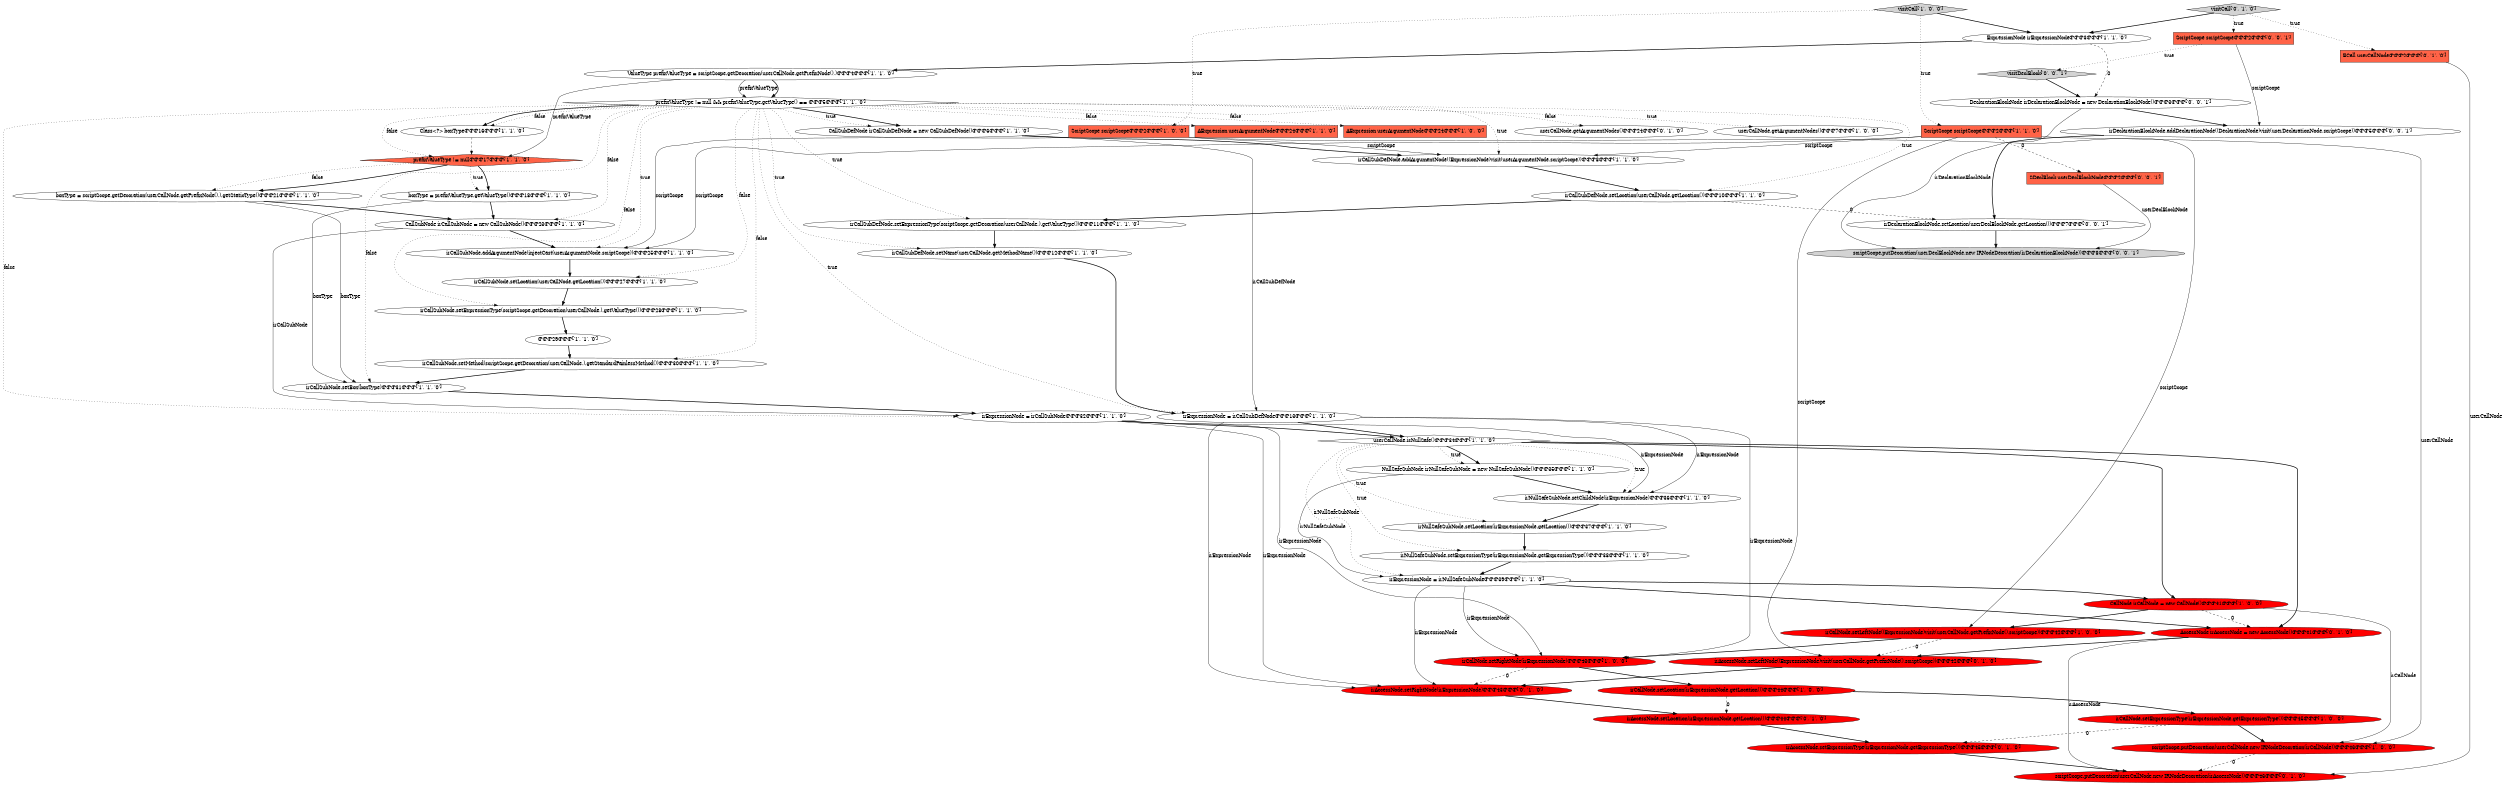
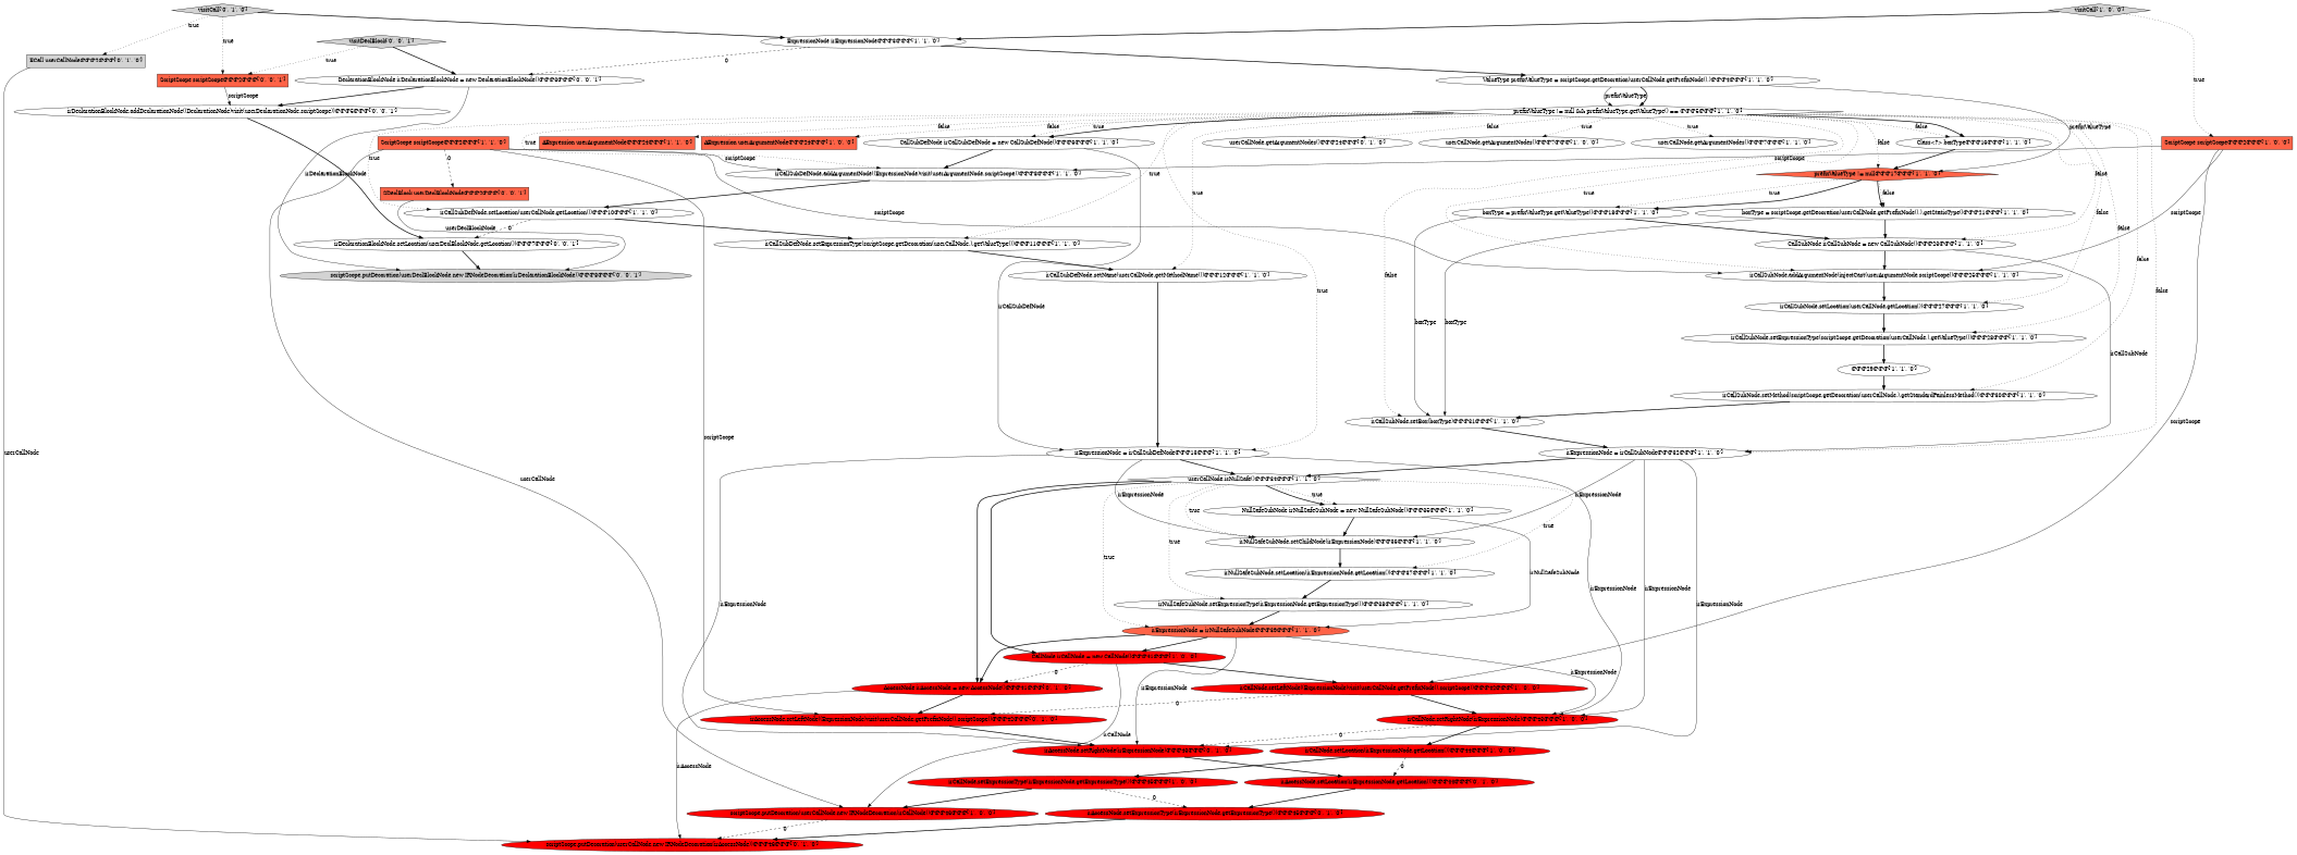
  digraph {
    node [fillcolor=white shape=ellipse style=filled]
    edge [style=bold]
    n1 [label="irNullSafeSubNode.setLocation(irExpressionNode.getLocation())@@@37@@@['1', '1', '0']"]
    n2 [label="irNullSafeSubNode.setExpressionType(irExpressionNode.getExpressionType())@@@38@@@['1', '1', '0']"]
-   n3 [label="irExpressionNode = irNullSafeSubNode@@@39@@@['1', '1', '0']"]
+   n3 [fillcolor=tomato label="irExpressionNode = irNullSafeSubNode@@@39@@@['1', '1', '0']"]
    n4 [label="ExpressionNode irExpressionNode@@@3@@@['1', '1', '0']"]
    n5 [label="ValueType prefixValueType = scriptScope.getDecoration(userCallNode.getPrefixNode(),)@@@4@@@['1', '1', '0']"]
    n6 [label="DeclarationBlockNode irDeclarationBlockNode = new DeclarationBlockNode()@@@3@@@['0', '0', '1']"]
    n7 [label="prefixValueType != null && prefixValueType.getValueType() == @@@5@@@['1', '1', '0']" shape=diamond]
    n8 [fillcolor=tomato label="prefixValueType != null@@@17@@@['1', '1', '0']" shape=diamond]
    n9 [label="irDeclarationBlockNode.addDeclarationNode((DeclarationNode)visit(userDeclarationNode,scriptScope))@@@5@@@['0', '0', '1']"]
    n10 [fillcolor=lightgray label="scriptScope.putDecoration(userDeclBlockNode,new IRNodeDecoration(irDeclarationBlockNode))@@@8@@@['0', '0', '1']"]
    n11 [label="boxType = prefixValueType.getValueType()@@@18@@@['1', '1', '0']"]
    n12 [label="CallSubNode irCallSubNode = new CallSubNode()@@@23@@@['1', '1', '0']"]
    n13 [label="irCallSubNode.setBox(boxType)@@@31@@@['1', '1', '0']"]
    n14 [label="irExpressionNode = irCallSubNode@@@32@@@['1', '1', '0']"]
    n15 [label="irCallSubNode.addArgumentNode(injectCast(userArgumentNode,scriptScope))@@@25@@@['1', '1', '0']"]
    n16 [label="irCallSubDefNode.setLocation(userCallNode.getLocation())@@@10@@@['1', '1', '0']"]
    n17 [label="irCallSubDefNode.setExpressionType(scriptScope.getDecoration(userCallNode,).getValueType())@@@11@@@['1', '1', '0']"]
    n18 [label="irDeclarationBlockNode.setLocation(userDeclBlockNode.getLocation())@@@7@@@['0', '0', '1']"]
    n19 [label="irCallSubDefNode.setName(userCallNode.getMethodName())@@@12@@@['1', '1', '0']"]
    n20 [fillcolor=red label="irCallNode.setRightNode(irExpressionNode)@@@43@@@['1', '0', '0']"]
    n21 [fillcolor=red label="irAccessNode.setRightNode(irExpressionNode)@@@43@@@['0', '1', '0']"]
    n22 [label="irNullSafeSubNode.setChildNode(irExpressionNode)@@@36@@@['1', '1', '0']"]
    n23 [label="userCallNode.isNullSafe()@@@34@@@['1', '1', '0']" shape=diamond]
    n24 [label="irCallSubNode.setLocation(userCallNode.getLocation())@@@27@@@['1', '1', '0']"]
    n25 [label="@@@29@@@['1', '1', '0']"]
    n26 [label="irCallSubNode.setMethod(scriptScope.getDecoration(userCallNode,).getStandardPainlessMethod())@@@30@@@['1', '1', '0']"]
    n27 [label="irCallSubDefNode.addArgumentNode((ExpressionNode)visit(userArgumentNode,scriptScope))@@@8@@@['1', '1', '0']"]
    n28 [fillcolor=tomato label="AExpression userArgumentNode@@@24@@@['1', '1', '0']" shape=box]
    n29 [fillcolor=tomato label="AExpression userArgumentNode@@@24@@@['1', '0', '0']" shape=box]
    n30 [label="irExpressionNode = irCallSubDefNode@@@13@@@['1', '1', '0']"]
    n31 [label="irCallSubNode.setExpressionType(scriptScope.getDecoration(userCallNode,).getValueType())@@@28@@@['1', '1', '0']"]
    n32 [label="CallSubDefNode irCallSubDefNode = new CallSubDefNode()@@@6@@@['1', '1', '0']"]
    n33 [label="userCallNode.getArgumentNodes()@@@24@@@['0', '1', '0']"]
    n34 [label="Class<?> boxType@@@16@@@['1', '1', '0']"]
    n35 [label="userCallNode.getArgumentNodes()@@@7@@@['1', '0', '0']"]
+   n36 [label="userCallNode.getArgumentNodes()@@@7@@@['1', '1', '0']"]
    n37 [label="boxType = scriptScope.getDecoration(userCallNode.getPrefixNode(),).getStaticType()@@@21@@@['1', '1', '0']"]
    n38 [fillcolor=tomato label="ScriptScope scriptScope@@@2@@@['1', '1', '0']" shape=box]
    n39 [fillcolor=red label="scriptScope.putDecoration(userCallNode,new IRNodeDecoration(irCallNode))@@@46@@@['1', '0', '0']"]
    n40 [fillcolor=tomato label="SDeclBlock userDeclBlockNode@@@2@@@['0', '0', '1']" shape=box]
    n41 [fillcolor=red label="irAccessNode.setLeftNode((ExpressionNode)visit(userCallNode.getPrefixNode(),scriptScope))@@@42@@@['0', '1', '0']"]
    n42 [fillcolor=red label="scriptScope.putDecoration(userCallNode,new IRNodeDecoration(irAccessNode))@@@46@@@['0', '1', '0']"]
-   n43 [fillcolor=tomato label="ECall userCallNode@@@2@@@['0', '1', '0']" shape=box]
+   n43 [fillcolor=lightgray label="ECall userCallNode@@@2@@@['0', '1', '0']" shape=box]
    n44 [fillcolor=red label="irCallNode.setLeftNode((ExpressionNode)visit(userCallNode.getPrefixNode(),scriptScope))@@@42@@@['1', '0', '0']"]
    n45 [fillcolor=red label="irCallNode.setLocation(irExpressionNode.getLocation())@@@44@@@['1', '0', '0']"]
    n46 [fillcolor=tomato label="ScriptScope scriptScope@@@2@@@['0', '0', '1']" shape=box]
    n47 [fillcolor=red label="irAccessNode.setLocation(irExpressionNode.getLocation())@@@44@@@['0', '1', '0']"]
    n48 [fillcolor=red label="irAccessNode.setExpressionType(irExpressionNode.getExpressionType())@@@45@@@['0', '1', '0']"]
    n49 [fillcolor=red label="irCallNode.setExpressionType(irExpressionNode.getExpressionType())@@@45@@@['1', '0', '0']"]
    n50 [fillcolor=lightgray label="visitDeclBlock['0', '0', '1']" shape=diamond]
    n51 [fillcolor=red label="AccessNode irAccessNode = new AccessNode()@@@41@@@['0', '1', '0']"]
    n52 [fillcolor=red label="CallNode irCallNode = new CallNode()@@@41@@@['1', '0', '0']"]
    n53 [label="NullSafeSubNode irNullSafeSubNode = new NullSafeSubNode()@@@35@@@['1', '1', '0']"]
    n54 [fillcolor=tomato label="ScriptScope scriptScope@@@2@@@['1', '0', '0']" shape=box]
    n55 [fillcolor=lightgray label="visitCall['0', '1', '0']" shape=diamond]
    n56 [fillcolor=lightgray label="visitCall['1', '0', '0']" shape=diamond]
    n1 -> n2
    n2 -> n3
    n3 -> n20 [label=irExpressionNode style=solid]
    n3 -> n21 [label=irExpressionNode style=solid]
    n3 -> n51
    n3 -> n52
    n4 -> n5
    n4 -> n6 [label=0 style=dashed]
    n5 -> n7 [label=prefixValueType style=solid]
    n5 -> n7
    n5 -> n8 [label=prefixValueType style=solid]
    n6 -> n9
    n6 -> n10 [label=irDeclarationBlockNode style=solid]
    n7 -> n8 [label=false style=dotted]
    n7 -> n12 [label=false style=dotted]
    n7 -> n13 [label=false style=dotted]
    n7 -> n14 [label=false style=dotted]
    n7 -> n15 [label=true style=dotted]
    n7 -> n16 [label=true style=dotted]
    n7 -> n17 [label=true style=dotted]
    n7 -> n19 [label=true style=dotted]
    n7 -> n24 [label=false style=dotted]
    n7 -> n26 [label=false style=dotted]
    n7 -> n27 [label=true style=dotted]
    n7 -> n28 [label=false style=dotted]
    n7 -> n29 [label=false style=dotted]
    n7 -> n30 [label=true style=dotted]
    n7 -> n31 [label=false style=dotted]
    n7 -> n32
    n7 -> n32 [label=true style=dotted]
    n7 -> n33 [label=false style=dotted]
    n7 -> n34
    n7 -> n34 [label=false style=dotted]
    n7 -> n35 [label=true style=dotted]
+   n7 -> n36 [label=true style=dotted]
    n8 -> n11 [label=true style=dotted]
    n8 -> n11
    n8 -> n37
    n8 -> n37 [label=false style=dotted]
    n9 -> n18
    n11 -> n12
    n11 -> n13 [label=boxType style=solid]
    n12 -> n14 [label=irCallSubNode style=solid]
    n12 -> n15
    n13 -> n14
    n14 -> n20 [label=irExpressionNode style=solid]
    n14 -> n21 [label=irExpressionNode style=solid]
    n14 -> n22 [label=irExpressionNode style=solid]
    n14 -> n23
    n15 -> n24
    n16 -> n17
    n16 -> n18 [label=0 style=dashed]
    n17 -> n19
    n18 -> n10
    n19 -> n30
    n20 -> n21 [label=0 style=dashed]
    n20 -> n45
    n21 -> n47
    n22 -> n1
    n23 -> n1 [label=true style=dotted]
    n23 -> n2 [label=true style=dotted]
-   n23 -> n3 [label=irNullSafeSubNode style=dotted]
+   n23 -> n3 [label=true style=dotted]
    n23 -> n22 [label=true style=dotted]
    n23 -> n51
    n23 -> n52
    n23 -> n53 [label=true style=dotted]
    n23 -> n53
    n24 -> n31
    n25 -> n26
    n26 -> n13
    n27 -> n16
    n30 -> n20 [label=irExpressionNode style=solid]
    n30 -> n21 [label=irExpressionNode style=solid]
    n30 -> n22 [label=irExpressionNode style=solid]
    n30 -> n23
    n31 -> n25
    n32 -> n27
    n32 -> n30 [label=irCallSubDefNode style=solid]
-   n34 -> n8 [style=dashed]
+   n34 -> n8
    n37 -> n12
    n37 -> n13 [label=boxType style=solid]
    n38 -> n15 [label=scriptScope style=solid]
    n38 -> n27 [label=scriptScope style=solid]
    n38 -> n39 [label=userCallNode style=solid]
    n38 -> n40 [label=0 style=dashed]
    n38 -> n41 [label=scriptScope style=solid]
    n39 -> n42 [label=0 style=dashed]
    n40 -> n10 [label=userDeclBlockNode style=solid]
    n41 -> n21
    n43 -> n42 [label=userCallNode style=solid]
    n44 -> n20
    n44 -> n41 [label=0 style=dashed]
    n45 -> n47 [label=0 style=dashed]
    n45 -> n49
    n46 -> n9 [label=scriptScope style=solid]
    n47 -> n48
    n48 -> n42
    n49 -> n39
    n49 -> n48 [label=0 style=dashed]
    n50 -> n6
-   n46 -> n50 [label=true style=dotted]
+   n50 -> n46 [label=true style=dotted]
    n51 -> n41
    n51 -> n42 [label=irAccessNode style=solid]
    n52 -> n39 [label=irCallNode style=solid]
    n52 -> n44
    n52 -> n51 [label=0 style=dashed]
    n53 -> n3 [label=irNullSafeSubNode style=solid]
    n53 -> n22
    n54 -> n15 [label=scriptScope style=solid]
    n54 -> n27 [label=scriptScope style=solid]
    n54 -> n44 [label=scriptScope style=solid]
    n55 -> n4
    n55 -> n43 [label=true style=dotted]
    n55 -> n46 [label=true style=dotted]
    n56 -> n4
-   n56 -> n38 [label=true style=dotted]
    n56 -> n54 [label=true style=dotted]
  }
